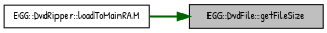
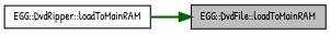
  digraph {
    rankdir=RL
    fontname="Patrick Hand"
    node [color=black fontname="Patrick Hand" fontsize=10 shape=record style=filled]
-   n1 [fillcolor=grey75 fontcolor=black height=0.2 label="EGG::DvdFile::getFileSize" width=0.4]
+   n1 [fillcolor=grey75 fontcolor=black height=0.2 label="EGG::DvdFile::loadToMainRAM" width=0.4]
    n2 [fillcolor=white height=0.2 label="EGG::DvdRipper::loadToMainRAM" width=0.4]
    n1 -> n2 [color=darkgreen dir=back fontname="Patrick Hand" fontsize=10 labelfontname=FreeMono labelfontsize=10 style=bold]
  }
